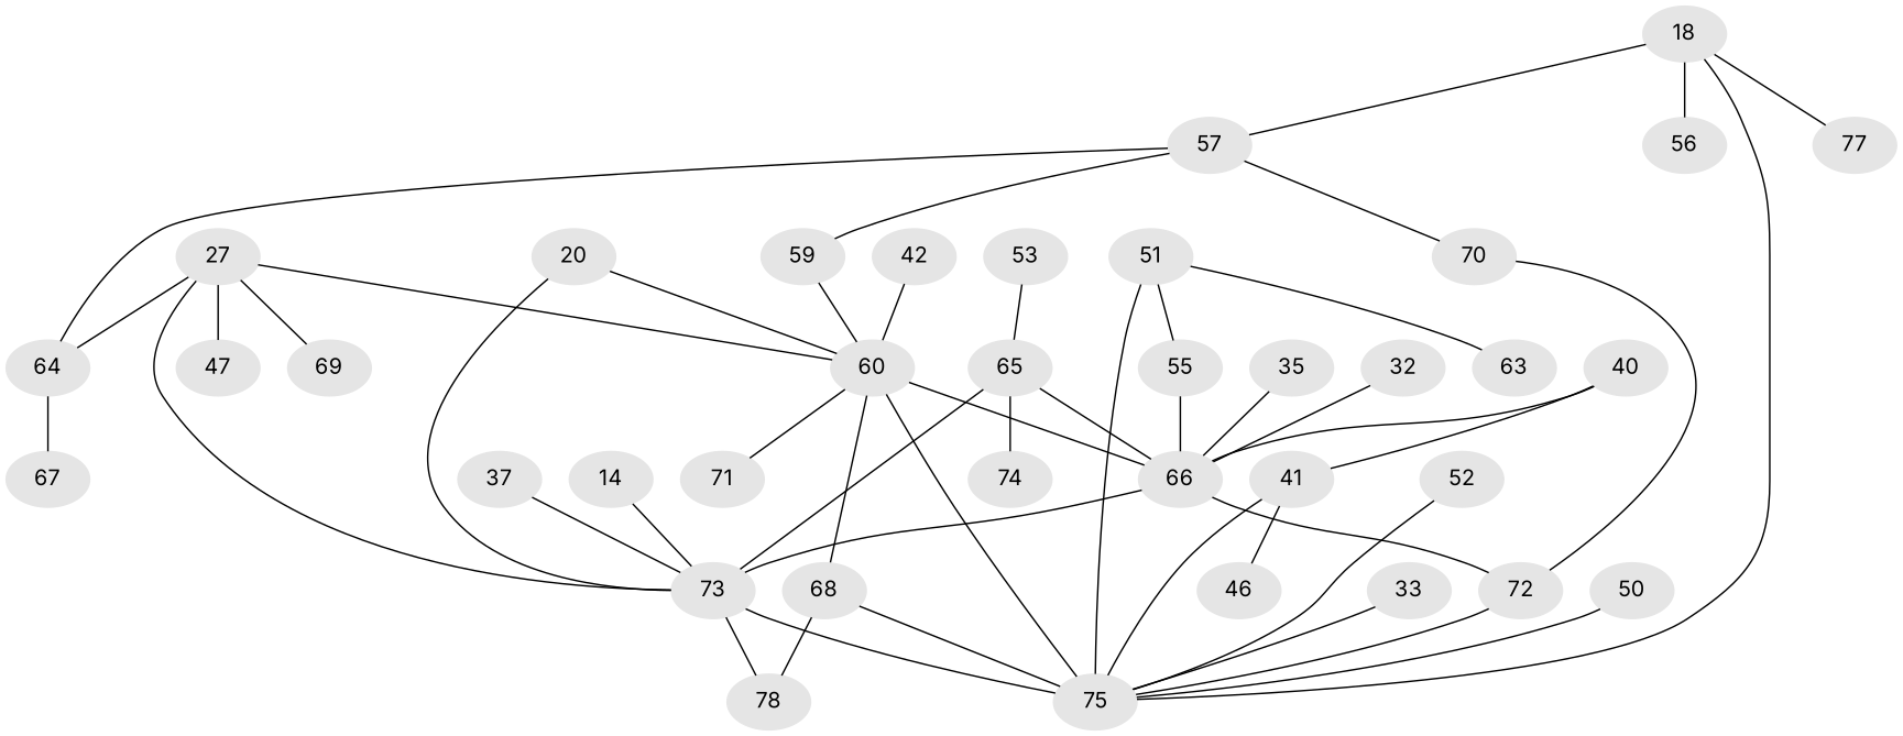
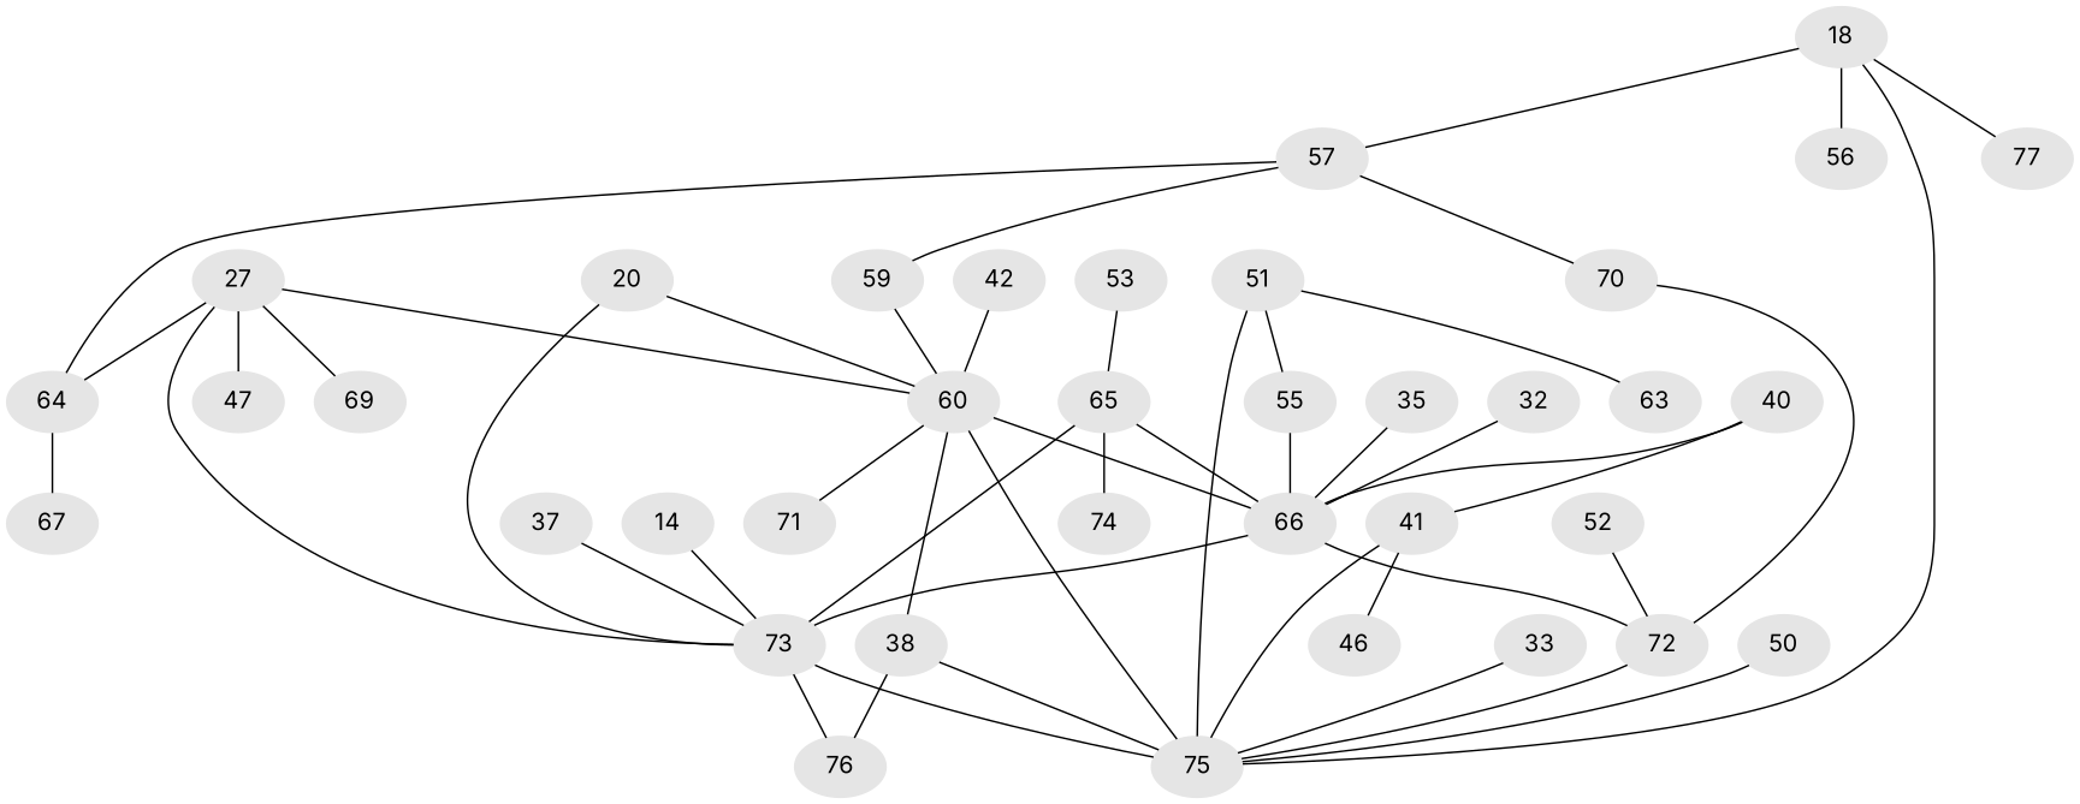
  graph {
    fontname=Inter
    node [color=gray90 fontname=Inter style=filled]
    edge [fontname=Inter]
    73 [super="+54+10+29"]
    75 [super="+28+12+62+61"]
-   76 [label=78]
+   76
    14
    56 [super="+44"]
    18
    57 [super="+25"]
    77
    64
    59
    70
    20 [super="+19"]
    60 [super="+2+3+4"]
    66 [super="+16+30+43"]
-   68 [super="+58+31"]
+   68 [super="+58+31" label=38]
    71
    27 [super="+22"]
    47
    69
    67
    72 [super="+49+24"]
    32
    33
    35
    37
    50
    40
    41
    46
    65 [super="+34"]
    53
    42
    51 [super="+11+8"]
    55
    63
    52
    74
    73 -- 75 [weight=2]
    73 -- 76
    14 -- 73
    18 -- 75
    18 -- 56 [weight=2]
    18 -- 57
    18 -- 77
    57 -- 64
    57 -- 59
    57 -- 70
    64 -- 67
    59 -- 60
    70 -- 72
    20 -- 73 [weight=3]
    20 -- 60 [weight=3]
    60 -- 75 [weight=5]
    60 -- 66
    60 -- 68
    60 -- 71
    66 -- 73 [weight=2]
    66 -- 72 [weight=2]
    68 -- 75
    68 -- 76
    27 -- 73
    27 -- 64
    27 -- 60
    27 -- 47
    27 -- 69
    72 -- 75 [weight=2]
    32 -- 66
    33 -- 75
    35 -- 66
    37 -- 73
    50 -- 75
    40 -- 66
    40 -- 41
    41 -- 75
    41 -- 46
    65 -- 73 [weight=2]
    65 -- 66
    65 -- 74
    53 -- 65
    42 -- 60
    51 -- 75 [weight=2]
    51 -- 55
    51 -- 63
    55 -- 66
-   52 -- 75
+   52 -- 72
  }
